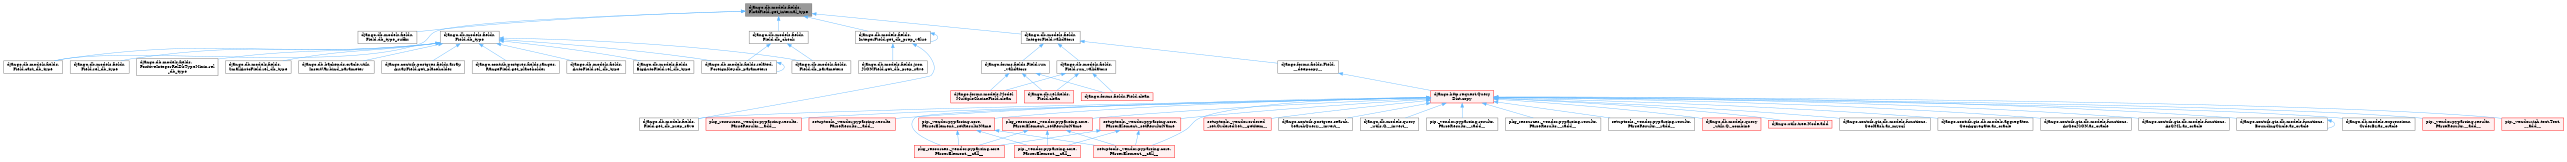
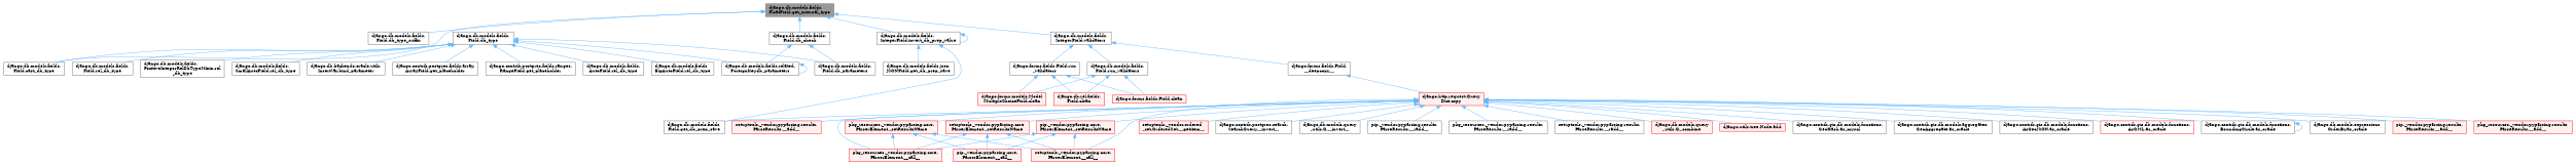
  digraph {
    fontname="DejaVu Serif"
    rankdir=TB
    node [color=grey40 fillcolor=white fontname="DejaVu Serif" fontsize=10 shape=box style=filled]
    edge [color=steelblue1 dir=back fontname="DejaVu Serif" fontsize=10 labelfontname=Helvetica labelfontsize=10 style=solid]
    n1 [color=gray40 fillcolor=grey60 fontcolor=black height=0.2 label="django.db.models.fields.\lFloatField.get_internal_type" width=0.4]
    n2 [height=0.2 label="django.db.models.fields.\lField.cast_db_type" width=0.4]
    n3 [height=0.2 label="django.db.models.fields.\lField.db_check" width=0.4]
    n4 [height=0.2 label="django.db.models.fields.\lField.db_type_suffix" width=0.4]
-   n5 [height=0.2 label="django.db.models.fields.\lIntegerField.get_db_prep_value" width=0.4]
+   n5 [height=0.2 label="django.db.models.fields.\lIntegerField.invert_db_prep_value" width=0.4]
    n6 [height=0.2 label="django.db.models.fields.\lIntegerField.validators" width=0.4]
    n7 [height=0.2 label="django.db.models.fields.\lField.db_parameters" width=0.4]
    n8 [height=0.2 label="django.db.models.fields.related.\lForeignKey.db_parameters" width=0.4]
    n9 [height=0.2 label="django.db.models.fields.\lField.db_type" width=0.4]
    n10 [height=0.2 label="django.db.backends.oracle.utils.\lInsertVar.bind_parameter" width=0.4]
    n11 [height=0.2 label="django.contrib.postgres.fields.array.\lArrayField.get_placeholder" width=0.4]
    n12 [height=0.2 label="django.contrib.postgres.fields.ranges.\lRangeField.get_placeholder" width=0.4]
    n13 [height=0.2 label="django.db.models.fields.\lAutoField.rel_db_type" width=0.4]
    n14 [height=0.2 label="django.db.models.fields.\lBigAutoField.rel_db_type" width=0.4]
    n15 [height=0.2 label="django.db.models.fields.\lField.rel_db_type" width=0.4]
    n16 [height=0.2 label="django.db.models.fields.\lPositiveIntegerRelDbTypeMixin.rel\l_db_type" width=0.4]
    n17 [height=0.2 label="django.db.models.fields.\lSmallAutoField.rel_db_type" width=0.4]
    n18 [height=0.2 label="django.db.models.fields.\lField.get_db_prep_save" width=0.4]
    n19 [height=0.2 label="django.db.models.fields.json.\lJSONField.get_db_prep_save" width=0.4]
    n20 [height=0.2 label="django.forms.fields.Field.\l__deepcopy__" width=0.4]
    n21 [height=0.2 label="django.db.models.fields.\lField.run_validators" width=0.4]
    n22 [height=0.2 label="django.forms.fields.Field.run\l_validators" width=0.4]
    n23 [color=red fillcolor="#FFF0F0" height=0.2 label="django.http.request.Query\lDict.copy" width=0.4]
    n24 [color=red fillcolor="#FFF0F0" height=0.2 label="django.db.rel.fields.\lField.clean" width=0.4]
    n25 [color=red fillcolor="#FFF0F0" height=0.2 label="django.forms.fields.Field.clean" width=0.4]
    n26 [color=red fillcolor="#FFF0F0" height=0.2 label="django.forms.models.Model\lMultipleChoiceField.clean" width=0.4]
    n27 [color=red fillcolor="#FFF0F0" height=0.2 label="pip._vendor.pyparsing.results.\lParseResults.__add__" width=0.4]
-   n28 [color=red fillcolor="#FFF0F0" height=0.2 label="pip._vendor.rich.text.Text.\l__add__" width=0.4]
    n29 [color=red fillcolor="#FFF0F0" height=0.2 label="pkg_resources._vendor.pyparsing.results.\lParseResults.__add__" width=0.4]
    n30 [color=red fillcolor="#FFF0F0" height=0.2 label="setuptools._vendor.pyparsing.results.\lParseResults.__add__" width=0.4]
    n31 [color=red fillcolor="#FFF0F0" height=0.2 label="pkg_resources._vendor.pyparsing.core.\lParserElement.__call__" width=0.4]
    n32 [color=red fillcolor="#FFF0F0" height=0.2 label="setuptools._vendor.pyparsing.core.\lParserElement.__call__" width=0.4]
    n33 [color=red fillcolor="#FFF0F0" height=0.2 label="setuptools._vendor.ordered\l_set.OrderedSet.__getitem__" width=0.4]
    n34 [height=0.2 label="django.contrib.postgres.search.\lSearchQuery.__invert__" width=0.4]
    n35 [height=0.2 label="django.db.models.query\l_utils.Q.__invert__" width=0.4]
    n36 [height=0.2 label="pip._vendor.pyparsing.results.\lParseResults.__radd__" width=0.4]
    n37 [height=0.2 label="pkg_resources._vendor.pyparsing.results.\lParseResults.__radd__" width=0.4]
    n38 [height=0.2 label="setuptools._vendor.pyparsing.results.\lParseResults.__radd__" width=0.4]
    n39 [color=red fillcolor="#FFF0F0" height=0.2 label="django.db.models.query\l_utils.Q._combine" width=0.4]
    n40 [color=red fillcolor="#FFF0F0" height=0.2 label="pip._vendor.pyparsing.core.\lParserElement._setResultsName" width=0.4]
    n41 [color=red fillcolor="#FFF0F0" height=0.2 label="pkg_resources._vendor.pyparsing.core.\lParserElement._setResultsName" width=0.4]
    n42 [color=red fillcolor="#FFF0F0" height=0.2 label="setuptools._vendor.pyparsing.core.\lParserElement._setResultsName" width=0.4]
    n43 [color=red fillcolor="#FFF0F0" height=0.2 label="django.utils.tree.Node.add" width=0.4]
    n44 [height=0.2 label="django.contrib.gis.db.models.functions.\lGeoHash.as_mysql" width=0.4]
    n45 [height=0.2 label="django.contrib.gis.db.models.aggregates.\lGeoAggregate.as_oracle" width=0.4]
    n46 [height=0.2 label="django.contrib.gis.db.models.functions.\lAsGeoJSON.as_oracle" width=0.4]
-   n47 [height=0.2 label="django.contrib.gis.db.models.functions.\lAsGML.as_oracle" width=0.4]
+   n47 [color=red height=0.2 label="django.contrib.gis.db.models.functions.\lAsGML.as_oracle" width=0.4]
    n48 [height=0.2 label="django.contrib.gis.db.models.functions.\lBoundingCircle.as_oracle" width=0.4]
    n49 [height=0.2 label="django.db.models.expressions.\lOrderBy.as_oracle" width=0.4]
    n50 [color=red fillcolor="#FFF0F0" height=0.2 label="pip._vendor.pyparsing.core.\lParserElement.__call__" width=0.4]
    n1 -> n2
    n1 -> n3
    n1 -> n4
    n1 -> n5
    n1 -> n6
    n3 -> n7
    n3 -> n8
    n5 -> n5
    n5 -> n18
    n5 -> n19
    n6 -> n20
    n6 -> n21
    n6 -> n22
    n8 -> n8
    n9 -> n2
    n9 -> n7
    n9 -> n8
    n9 -> n10
    n9 -> n11
    n9 -> n12
    n9 -> n13
    n9 -> n14
    n9 -> n15
    n9 -> n16
    n9 -> n17
    n20 -> n23
    n21 -> n24
    n21 -> n25
    n21 -> n26
    n22 -> n24
    n22 -> n25
    n22 -> n26
    n23 -> n18
    n23 -> n27
-   n23 -> n28
    n23 -> n29
    n23 -> n30
    n23 -> n31
    n23 -> n32
    n23 -> n33
    n23 -> n34
    n23 -> n35
    n23 -> n36
    n23 -> n37
    n23 -> n38
    n23 -> n39
    n23 -> n40
    n23 -> n41
    n23 -> n42
    n23 -> n43
    n23 -> n44
    n23 -> n45
    n23 -> n46
    n23 -> n47
    n23 -> n48
    n23 -> n49
    n40 -> n31
    n40 -> n32
    n40 -> n50
    n41 -> n31
    n41 -> n32
    n41 -> n50
    n42 -> n31
    n42 -> n32
    n42 -> n50
    n48 -> n48
  }
